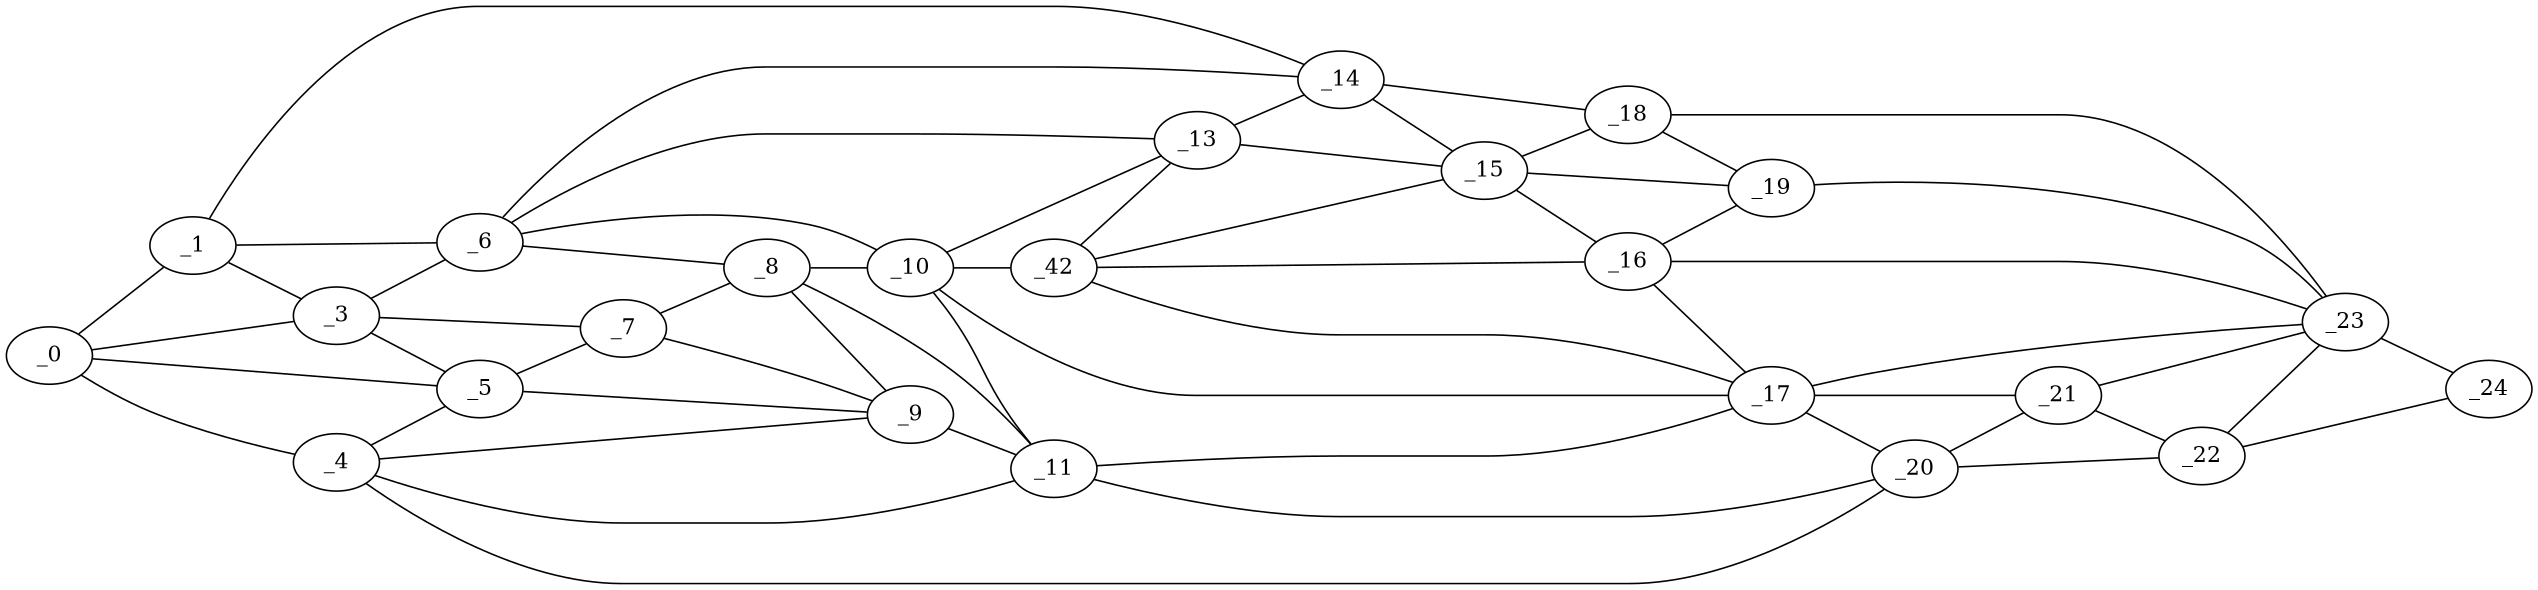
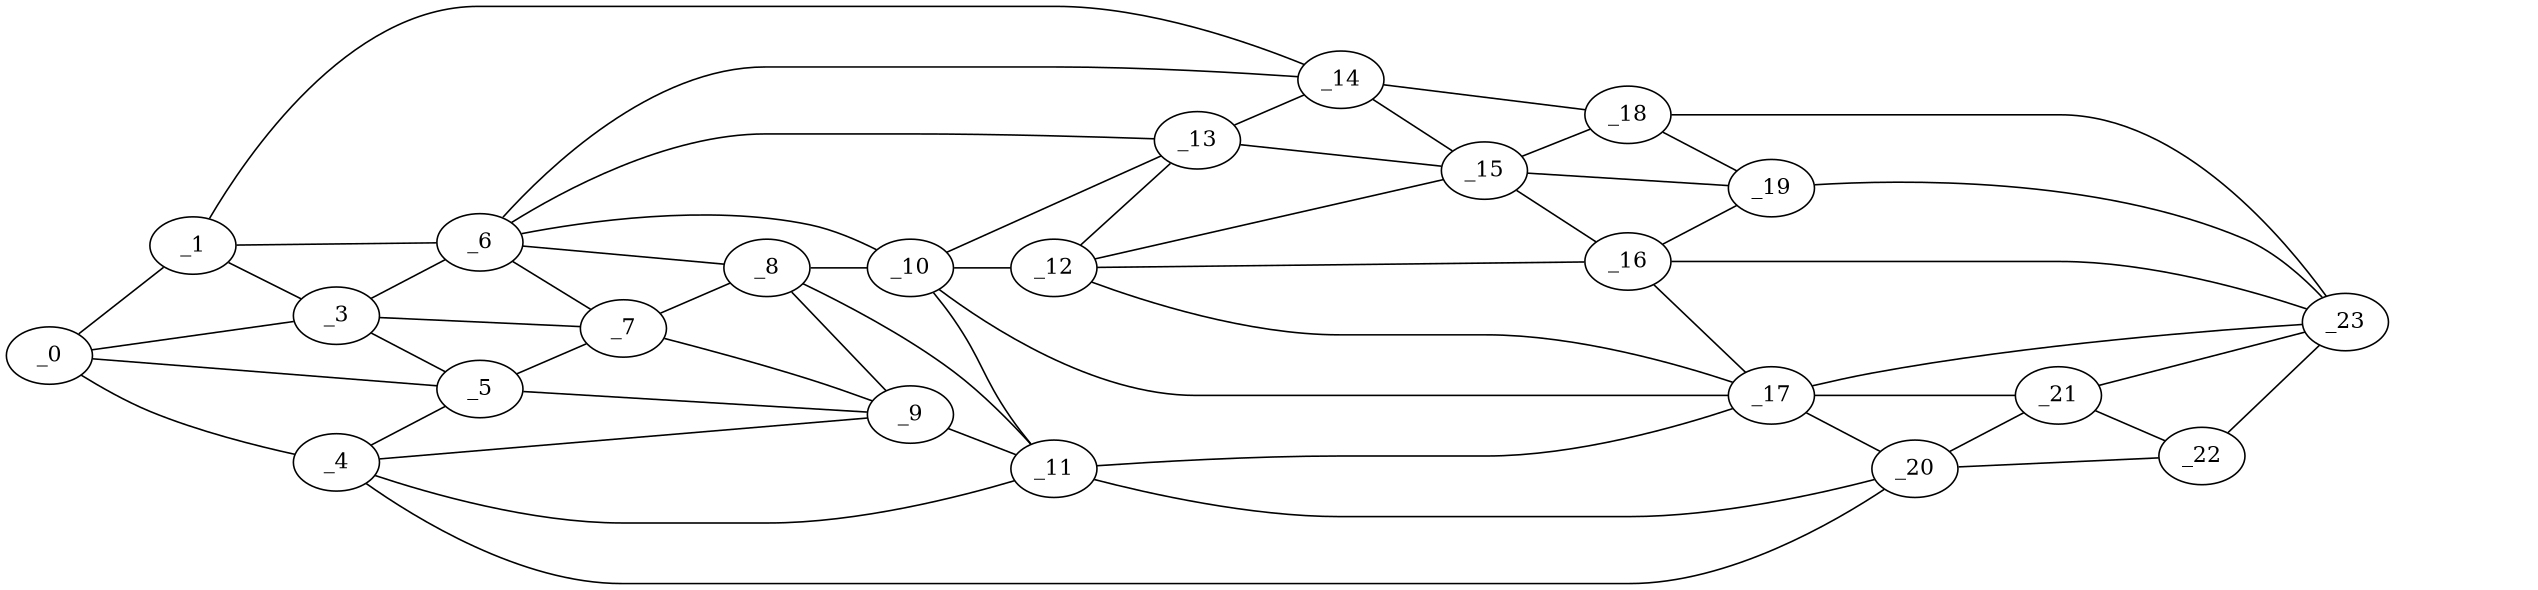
  graph {
    rankdir=LR
    node [x=83 y=62]
    edge [valence=2]
    _0 [x=45 y=13]
    _1 [x=46 y=58]
    _3 [x=47 y=35]
    _4 [x=55 y=10]
    _5 [x=57 y=19]
    _6 [x=61 y=47]
    _14 [x=85]
    _7 [x=62 y=33]
    _9 [x=68 y=21]
    _11 [x=74 y=23]
    _20 [x=104 y=22]
    _8 [x=66 y=34]
    _10 [x=71 y=40]
    _13 [y=55]
    _15 [x=88 y=56]
    _18 [x=94]
    _17 [x=90 y=36]
    _21 [x=105 y=28]
    _22 [x=112 y=31]
-   _12 [y=46 label=_42]
+   _12 [y=46]
    _16 [x=89 y=45]
    _19 [x=102 y=54]
    _23 [x=112 y=46]
-   _24 [x=115 y=42]
    _0 -- _1 [valence=1]
    _0 -- _3 [valence=1]
    _0 -- _4 [valence=1]
    _0 -- _5 [valence=1]
    _1 -- _3
    _1 -- _6
    _1 -- _14 [valence=1]
    _3 -- _5
    _3 -- _6
    _3 -- _7 [valence=1]
    _4 -- _5
    _4 -- _9
    _4 -- _11 [valence=1]
    _4 -- _20 [valence=1]
    _5 -- _7
    _5 -- _9
    _6 -- _14
+   _6 -- _7
    _6 -- _8
    _6 -- _10 [valence=1]
    _6 -- _13
    _14 -- _15
    _14 -- _18 [valence=1]
    _7 -- _9 [valence=1]
    _7 -- _8 [valence=1]
    _9 -- _11
    _11 -- _20
    _11 -- _17 [valence=1]
    _20 -- _21
    _20 -- _22 [valence=1]
    _8 -- _9
    _8 -- _11
    _8 -- _10
    _10 -- _11
    _10 -- _13
    _10 -- _17
    _10 -- _12 [valence=1]
    _13 -- _14 [valence=1]
    _13 -- _15
    _15 -- _18 [valence=1]
    _15 -- _16 [valence=1]
    _15 -- _19
    _18 -- _19
    _18 -- _23 [valence=1]
    _17 -- _20
    _17 -- _21 [valence=1]
    _17 -- _23
    _21 -- _22 [valence=1]
    _21 -- _23
    _22 -- _23 [valence=1]
-   _22 -- _24 [valence=1]
    _12 -- _13
    _12 -- _15
    _12 -- _17
    _12 -- _16
    _16 -- _17 [valence=1]
    _16 -- _19
    _16 -- _23 [valence=1]
    _19 -- _23
-   _23 -- _24 [valence=1]
  }
